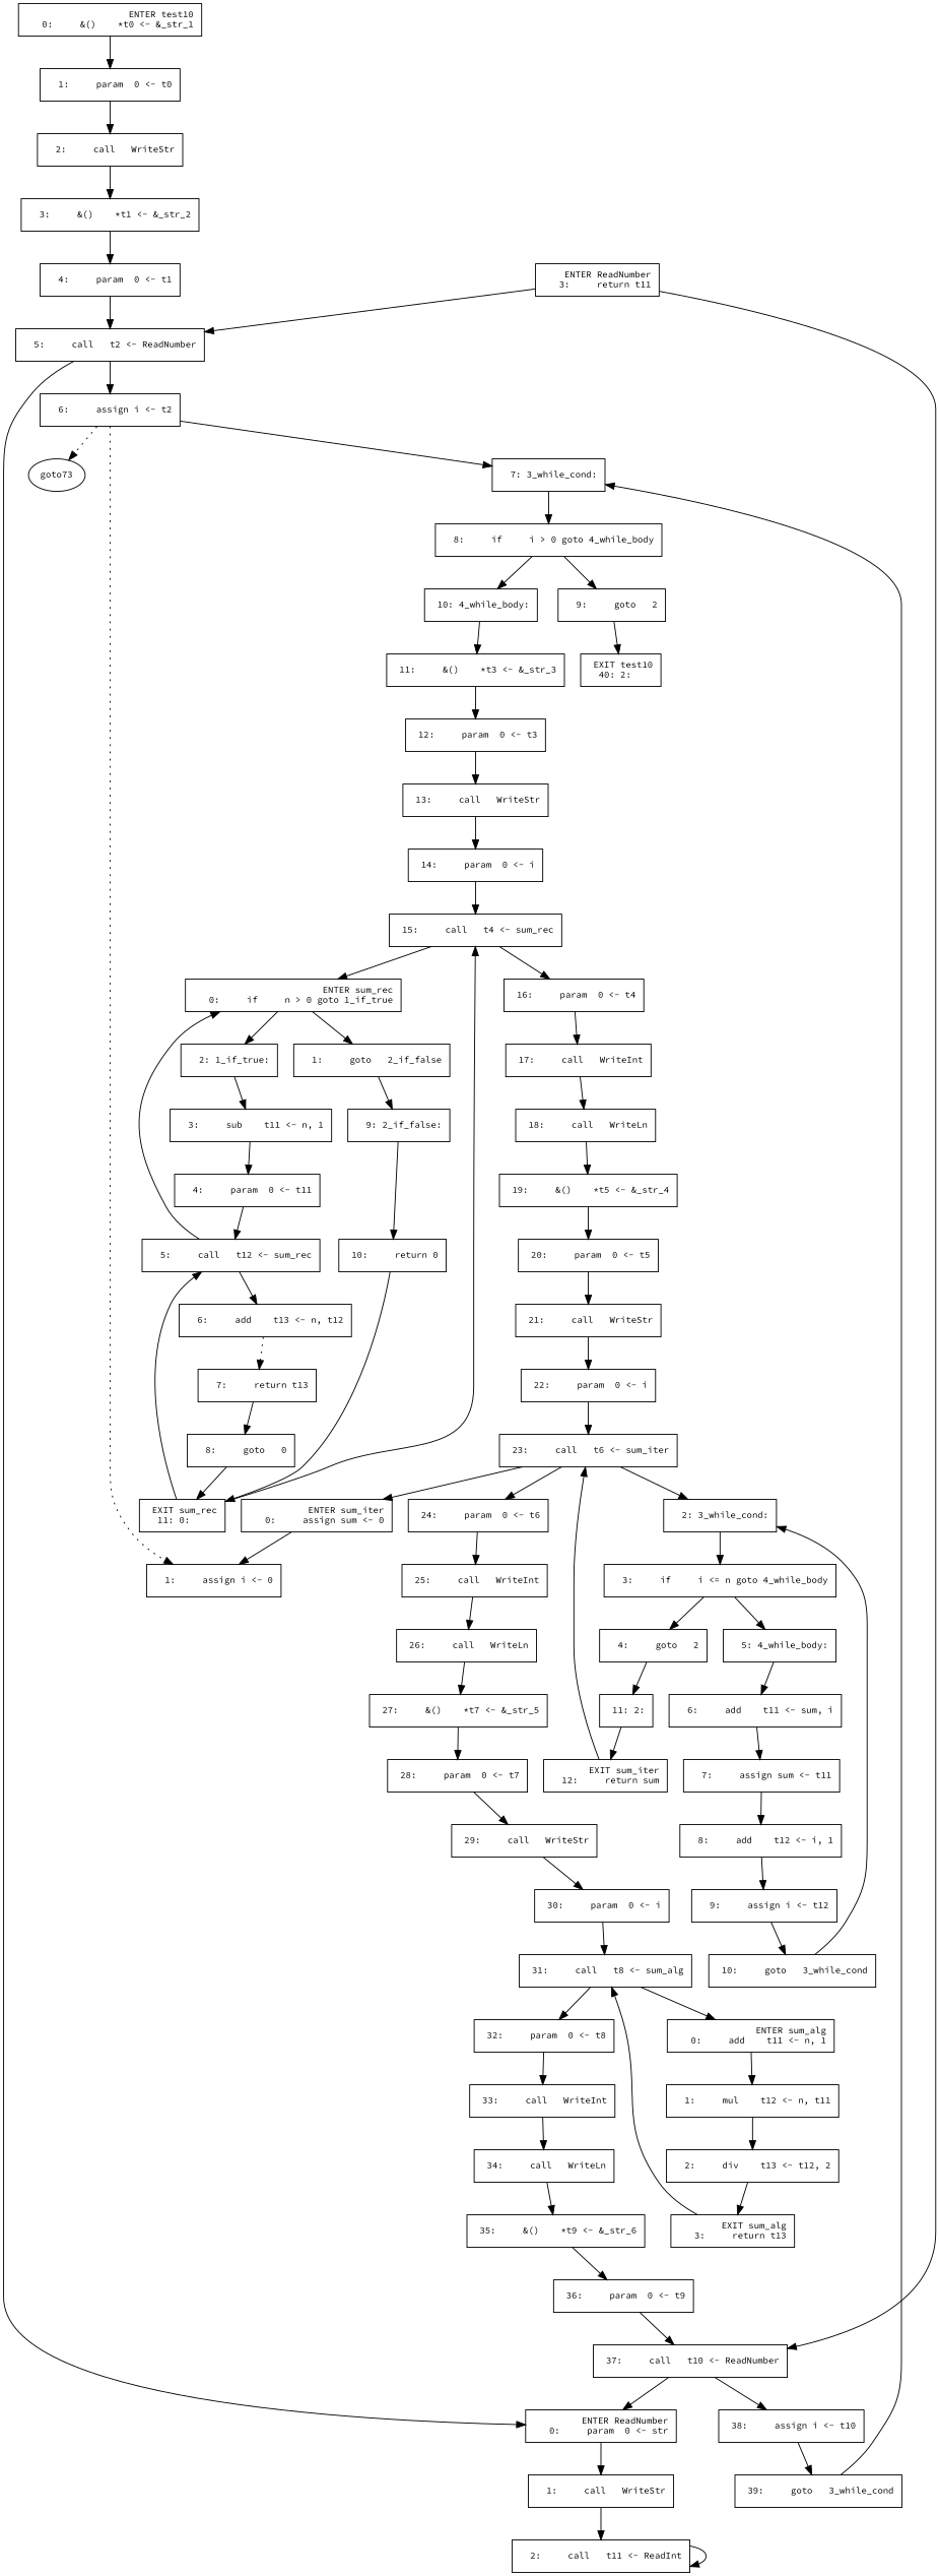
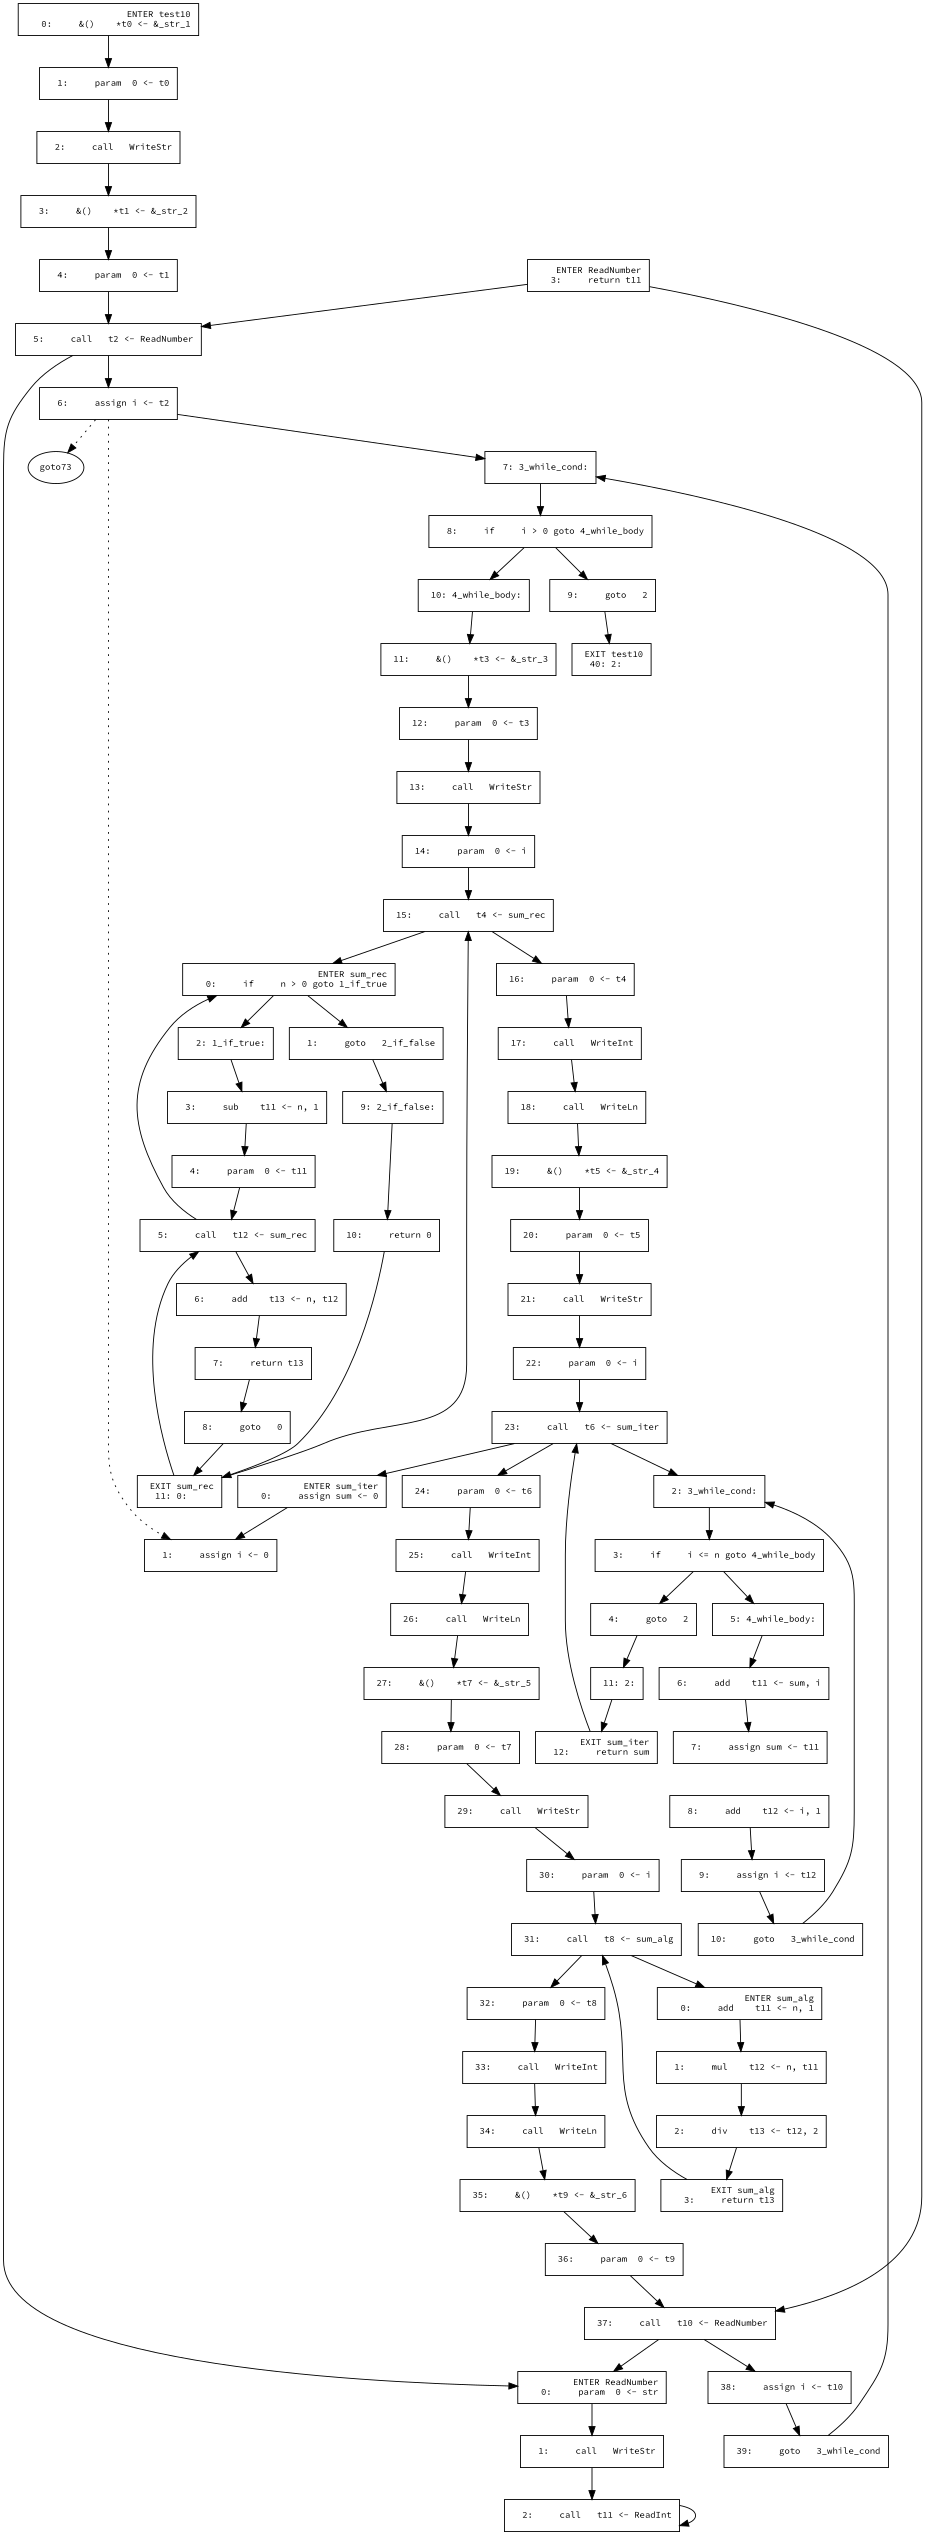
  digraph {
    fontname="Source Code Pro"
    fontsize=10
    node [fontname="Source Code Pro" fontsize=10 shape=box]
    edge [fontname="Source Code Pro" fontsize=10]
    n1 [label=" ENTER test10\r   0:     &()    *t0 <- &_str_1\l"]
    n2 [label="  1:     param  0 <- t0\l"]
    n3 [label="  2:     call   WriteStr\l"]
    n4 [label="  3:     &()    *t1 <- &_str_2\l"]
    n5 [label="  4:     param  0 <- t1\l"]
    n6 [label="  5:     call   t2 <- ReadNumber\l"]
    n7 [label="  6:     assign i <- t2\l"]
    n8 [label=" ENTER ReadNumber\r   0:     param  0 <- str\l"]
    n9 [label="  7: 3_while_cond:\l"]
    n10 [label="  1:     assign i <- 0\l"]
    n11 [label=goto73 shape=""]
    n12 [label="  1:     call   WriteStr\l"]
    n13 [label="  8:     if     i > 0 goto 4_while_body\l"]
    n14 [label="  2:     call   t11 <- ReadInt\l"]
    n15 [label=" 10: 4_while_body:\l"]
    n16 [label="  9:     goto   2\l"]
    n17 [label="  2: 3_while_cond:\l"]
    n18 [label="  3:     if     i <= n goto 4_while_body\l"]
    n19 [label=" 11:     &()    *t3 <- &_str_3\l"]
    n20 [label=" EXIT test10\r  40: 2:\l"]
    n21 [label=" 12:     param  0 <- t3\l"]
    n22 [label=" 13:     call   WriteStr\l"]
    n23 [label=" 14:     param  0 <- i\l"]
    n24 [label=" 15:     call   t4 <- sum_rec\l"]
    n25 [label=" 16:     param  0 <- t4\l"]
    n26 [label=" ENTER sum_rec\r   0:     if     n > 0 goto 1_if_true\l"]
    n27 [label=" 17:     call   WriteInt\l"]
    n28 [label="  2: 1_if_true:\l"]
    n29 [label="  1:     goto   2_if_false\l"]
    n30 [label=" 18:     call   WriteLn\l"]
    n31 [label="  3:     sub    t11 <- n, 1\l"]
    n32 [label="  9: 2_if_false:\l"]
    n33 [label=" 19:     &()    *t5 <- &_str_4\l"]
    n34 [label=" 20:     param  0 <- t5\l"]
    n35 [label=" 21:     call   WriteStr\l"]
    n36 [label=" 22:     param  0 <- i\l"]
    n37 [label=" 23:     call   t6 <- sum_iter\l"]
    n38 [label=" 24:     param  0 <- t6\l"]
    n39 [label=" ENTER sum_iter\r   0:     assign sum <- 0\l"]
    n40 [label=" 25:     call   WriteInt\l"]
    n41 [label=" 26:     call   WriteLn\l"]
    n42 [label=" 27:     &()    *t7 <- &_str_5\l"]
    n43 [label=" 28:     param  0 <- t7\l"]
    n44 [label=" 29:     call   WriteStr\l"]
    n45 [label=" 30:     param  0 <- i\l"]
    n46 [label=" 31:     call   t8 <- sum_alg\l"]
    n47 [label=" 32:     param  0 <- t8\l"]
    n48 [label=" ENTER sum_alg\r   0:     add    t11 <- n, 1\l"]
    n49 [label=" 33:     call   WriteInt\l"]
    n50 [label="  1:     mul    t12 <- n, t11\l"]
    n51 [label=" 34:     call   WriteLn\l"]
    n52 [label="  2:     div    t13 <- t12, 2\l"]
    n53 [label=" 35:     &()    *t9 <- &_str_6\l"]
    n54 [label=" 36:     param  0 <- t9\l"]
    n55 [label=" 37:     call   t10 <- ReadNumber\l"]
    n56 [label=" 38:     assign i <- t10\l"]
    n57 [label=" 39:     goto   3_while_cond\l"]
    n58 [label="  4:     param  0 <- t11\l"]
    n59 [label=" 10:     return 0\l"]
    n60 [label=" EXIT sum_rec\r  11: 0:\l"]
    n61 [label="  5:     call   t12 <- sum_rec\l"]
    n62 [label="  6:     add    t13 <- n, t12\l"]
    n63 [label="  7:     return t13\l"]
    n64 [label="  8:     goto   0\l"]
    n65 [label="  5: 4_while_body:\l"]
    n66 [label="  4:     goto   2\l"]
    n67 [label="  6:     add    t11 <- sum, i\l"]
    n68 [label=" 11: 2:\l"]
    n69 [label="  7:     assign sum <- t11\l"]
    n70 [label=" EXIT sum_iter\r  12:     return sum\l"]
    n71 [label="  8:     add    t12 <- i, 1\l"]
    n72 [label="  9:     assign i <- t12\l"]
    n73 [label=" 10:     goto   3_while_cond\l"]
    n74 [label=" EXIT sum_alg\r   3:     return t13\l"]
    n75 [label=" ENTER ReadNumber\r   3:     return t11\l"]
    n1 -> n2
    n2 -> n3
    n3 -> n4
    n4 -> n5
    n5 -> n6
    n6 -> n7
    n6 -> n8
    n7 -> n9
    n7 -> n10 [style=dotted]
    n7 -> n11 [style=dotted]
    n8 -> n12
    n9 -> n13
    n12 -> n14
    n13 -> n15
    n13 -> n16
    n14 -> n14
    n15 -> n19
    n16 -> n20
    n17 -> n18
    n18 -> n65
    n18 -> n66
    n19 -> n21
    n21 -> n22
    n22 -> n23
    n23 -> n24
    n24 -> n25
    n24 -> n26
    n25 -> n27
    n26 -> n28
    n26 -> n29
    n27 -> n30
    n28 -> n31
    n29 -> n32
    n30 -> n33
    n31 -> n58
    n32 -> n59
    n33 -> n34
    n34 -> n35
    n35 -> n36
    n36 -> n37
    n37 -> n17
    n37 -> n38
    n37 -> n39
    n38 -> n40
    n39 -> n10
    n40 -> n41
    n41 -> n42
    n42 -> n43
    n43 -> n44
    n44 -> n45
    n45 -> n46
    n46 -> n47
    n46 -> n48
    n47 -> n49
    n48 -> n50
    n49 -> n51
    n50 -> n52
    n51 -> n53
    n52 -> n74
    n53 -> n54
    n54 -> n55
    n55 -> n8
    n55 -> n56
    n56 -> n57
    n57 -> n9
    n58 -> n61
    n59 -> n60
    n60 -> n24
    n60 -> n61
    n61 -> n26
    n61 -> n62
-   n62 -> n63 [style=dotted]
+   n62 -> n63
    n63 -> n64
    n64 -> n60
    n65 -> n67
    n66 -> n68
    n67 -> n69
    n68 -> n70
-   n69 -> n71
    n70 -> n37
    n71 -> n72
    n72 -> n73
    n73 -> n17
    n74 -> n46
    n75 -> n6
    n75 -> n55
  }
